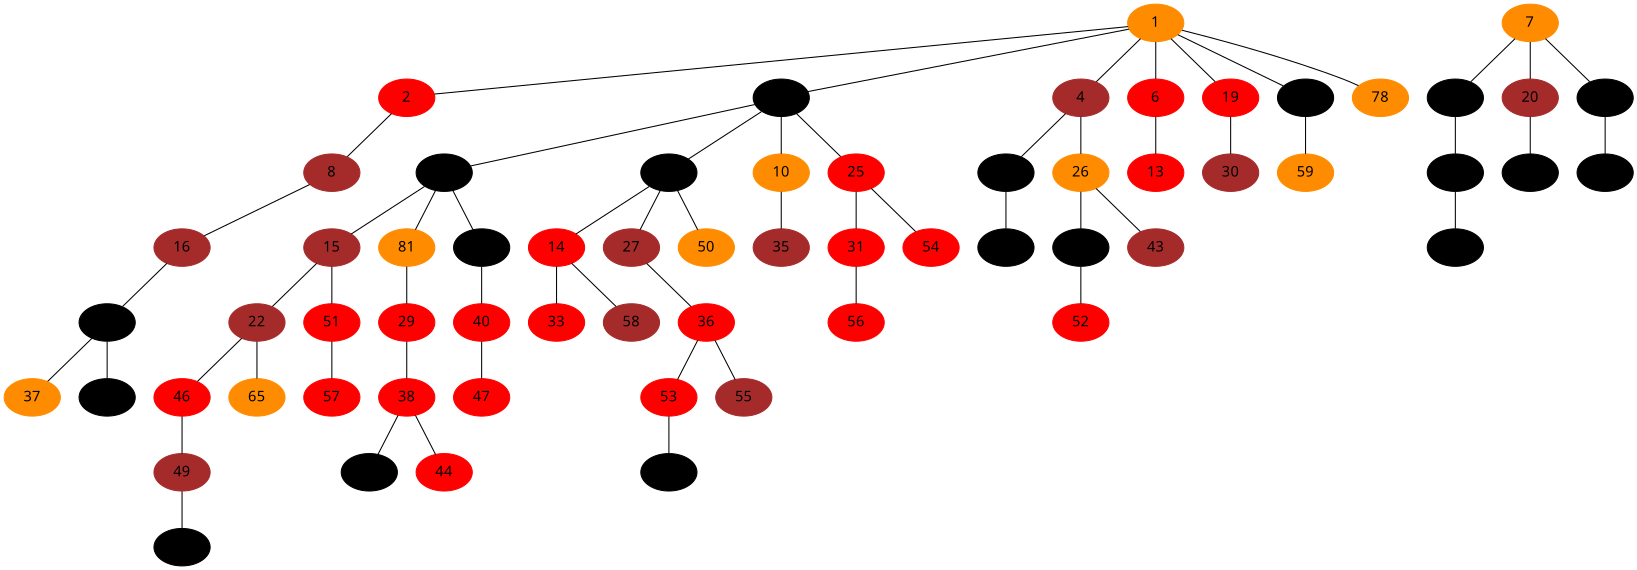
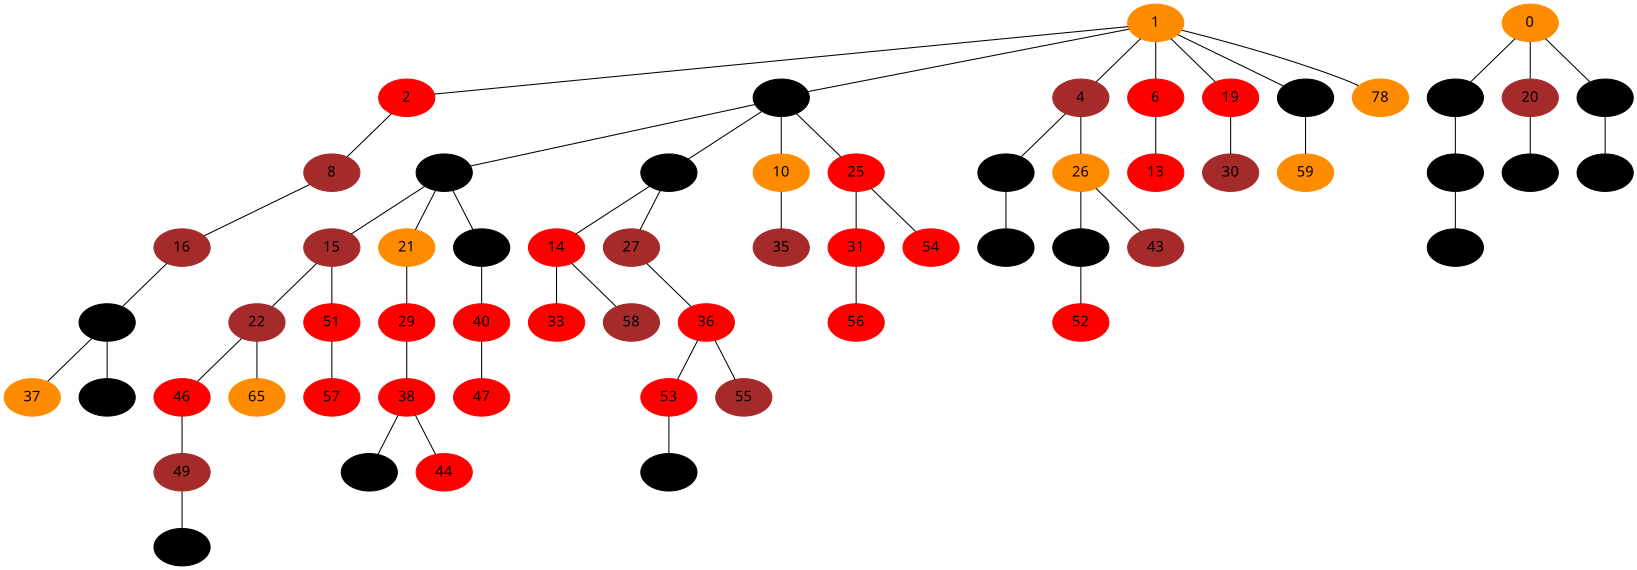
  graph {
    fontname="Noto Sans"
    node [color=red fontname="Noto Sans" style=filled]
    edge [fontname="Noto Sans"]
    1 [color=darkorange]
    2
    3 [color=black]
    4 [color=brown]
    6
    19
    45 [color=black]
    n8 [color=darkorange label=78]
    8 [color=brown]
    5 [color=black]
    9 [color=black]
    10 [color=darkorange]
    25
    12 [color=black]
    26 [color=darkorange]
    13
-   7 [color=darkorange]
+   7 [color=darkorange label=0]
    11 [color=black]
    20 [color=brown]
    32 [color=black]
    30 [color=brown]
    59 [color=darkorange]
    16 [color=brown]
    15 [color=brown]
-   21 [color=darkorange label=81]
+   21 [color=darkorange]
    28 [color=black]
    14
    27 [color=brown]
-   50 [color=darkorange]
    35 [color=brown]
    31
    54
    18 [color=black]
    34 [color=black]
    43 [color=brown]
    22 [color=brown]
    51
    29
    40
    17 [color=black]
    63 [color=black]
    39 [color=black]
    23 [color=black]
    33
    58 [color=brown]
    36
    24 [color=black]
    46
    n49 [color=darkorange label=65]
    57
    37 [color=darkorange]
    41 [color=black]
    38
    49 [color=brown]
    56
    52
    53
    55 [color=brown]
    47
    42 [color=black]
    44
    62 [color=black]
    61 [color=black]
    1 -- 2
    1 -- 3
    1 -- 4
    1 -- 6
    1 -- 19
    1 -- 45
    1 -- n8
    2 -- 8
    3 -- 5
    3 -- 9
    3 -- 10
    3 -- 25
    4 -- 12
    4 -- 26
    6 -- 13
    19 -- 30
    45 -- 59
    8 -- 16
    5 -- 15
    5 -- 21
    5 -- 28
    9 -- 14
    9 -- 27
-   9 -- 50
    10 -- 35
    25 -- 31
    25 -- 54
    12 -- 18
    26 -- 34
    26 -- 43
    7 -- 11
    7 -- 20
    7 -- 32
    11 -- 17
    20 -- 63
    32 -- 39
    16 -- 23
    15 -- 22
    15 -- 51
    21 -- 29
    28 -- 40
    14 -- 33
    14 -- 58
    27 -- 36
    31 -- 56
    34 -- 52
    22 -- 46
    22 -- n49
    51 -- 57
    29 -- 38
    40 -- 47
    17 -- 24
    23 -- 37
    23 -- 41
    36 -- 53
    36 -- 55
    46 -- 49
    38 -- 42
    38 -- 44
    49 -- 61
    53 -- 62
  }
